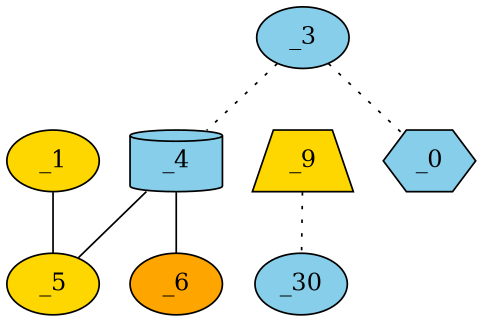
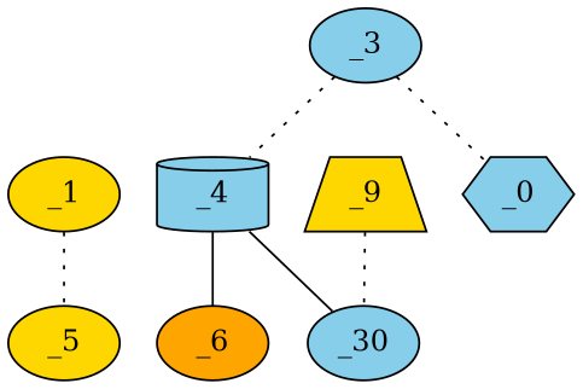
  graph {
    node [charge=0 chem=1 fillcolor=skyblue shape=ellipse style=filled symbol="C  " x=4.5032 y=-1.2694]
    edge [style=dotted valence=1]
    _1 [chem=4 fillcolor=gold symbol="N  " x=5.0032]
    _5 [fillcolor=gold x=4.0032]
    _3 [y=0.2694]
    _4 [shape=cylinder x=3.6942 y=-0.3184]
    n5 [chem=4 label=_0 shape=hexagon symbol="N  " y=1.2694]
    _9 [fillcolor=gold shape=trapezium x=6.2633 y=-0.0094]
    n7 [chem=2 label=_30 symbol="O  " x=7.0064 y=-0.6785]
    _6 [fillcolor=orange x=2.7431 y=-0.0093]
-   _1 -- _5 [style=solid]
+   _1 -- _5
    _3 -- _4
    _3 -- n5
-   _4 -- _5 [style=solid]
+   _4 -- n7 [style=solid]
    _4 -- _6 [style=solid]
    _9 -- n7
  }
